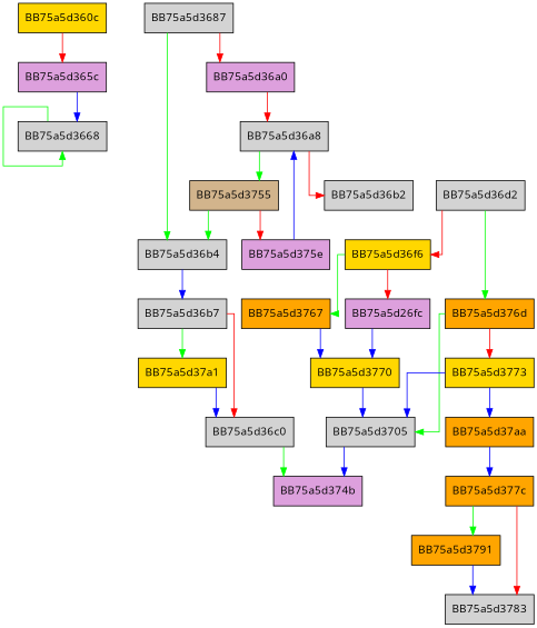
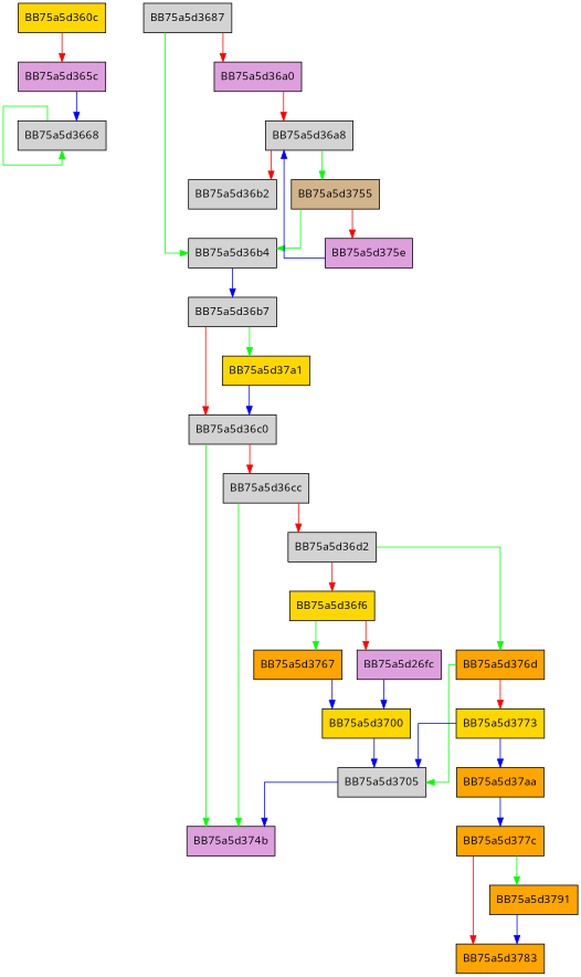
  digraph {
    fontname="Open Sans"
    splines=ortho
    node [fillcolor=lightgrey fontname="Open Sans" shape=box style=filled]
    edge [color=red fontname="Open Sans"]
    BB75a5d360c [fillcolor=gold]
    BB75a5d365c [fillcolor=plum]
    BB75a5d3668
    BB75a5d374b [fillcolor=plum]
    BB75a5d3687
    BB75a5d36b4
    BB75a5d36a0 [fillcolor=plum]
    BB75a5d36b7
    BB75a5d36a8
    BB75a5d37a1 [fillcolor=gold]
    BB75a5d36c0
    BB75a5d3755 [fillcolor=tan]
    BB75a5d36b2
    BB75a5d375e [fillcolor=plum]
+   BB75a5d36cc
    BB75a5d36d2
    BB75a5d37aa [fillcolor=orange]
    BB75a5d377c [fillcolor=orange]
    BB75a5d376d [fillcolor=orange]
    BB75a5d36f6 [fillcolor=gold]
    BB75a5d3705
    BB75a5d3773 [fillcolor=gold]
    BB75a5d3767 [fillcolor=orange]
    n24 [fillcolor=plum label=BB75a5d26fc]
-   BB75a5d3700 [fillcolor=gold label=BB75a5d3770]
+   BB75a5d3700 [fillcolor=gold]
    BB75a5d3791 [fillcolor=orange]
-   BB75a5d3783
+   BB75a5d3783 [fillcolor=orange]
    BB75a5d360c -> BB75a5d365c
    BB75a5d365c -> BB75a5d3668 [color=blue]
    BB75a5d3668 -> BB75a5d3668 [color=green]
    BB75a5d3687 -> BB75a5d36b4 [color=green]
    BB75a5d3687 -> BB75a5d36a0
    BB75a5d36b4 -> BB75a5d36b7 [color=blue]
    BB75a5d36a0 -> BB75a5d36a8
    BB75a5d36b7 -> BB75a5d37a1 [color=green]
    BB75a5d36b7 -> BB75a5d36c0
    BB75a5d36a8 -> BB75a5d3755 [color=green]
    BB75a5d36a8 -> BB75a5d36b2
    BB75a5d37a1 -> BB75a5d36c0 [color=blue]
    BB75a5d36c0 -> BB75a5d374b [color=green]
+   BB75a5d36c0 -> BB75a5d36cc
    BB75a5d3755 -> BB75a5d36b4 [color=green]
    BB75a5d3755 -> BB75a5d375e
    BB75a5d375e -> BB75a5d36a8 [color=blue]
+   BB75a5d36cc -> BB75a5d374b [color=green]
+   BB75a5d36cc -> BB75a5d36d2
    BB75a5d36d2 -> BB75a5d376d [color=green]
    BB75a5d36d2 -> BB75a5d36f6
    BB75a5d37aa -> BB75a5d377c [color=blue]
    BB75a5d377c -> BB75a5d3791 [color=green]
    BB75a5d377c -> BB75a5d3783
    BB75a5d376d -> BB75a5d3705 [color=green]
    BB75a5d376d -> BB75a5d3773
    BB75a5d36f6 -> BB75a5d3767 [color=green]
    BB75a5d36f6 -> n24
    BB75a5d3705 -> BB75a5d374b [color=blue]
    BB75a5d3773 -> BB75a5d37aa [color=blue]
    BB75a5d3773 -> BB75a5d3705 [color=blue]
    BB75a5d3767 -> BB75a5d3700 [color=blue]
    n24 -> BB75a5d3700 [color=blue]
    BB75a5d3700 -> BB75a5d3705 [color=blue]
    BB75a5d3791 -> BB75a5d3783 [color=blue]
  }
